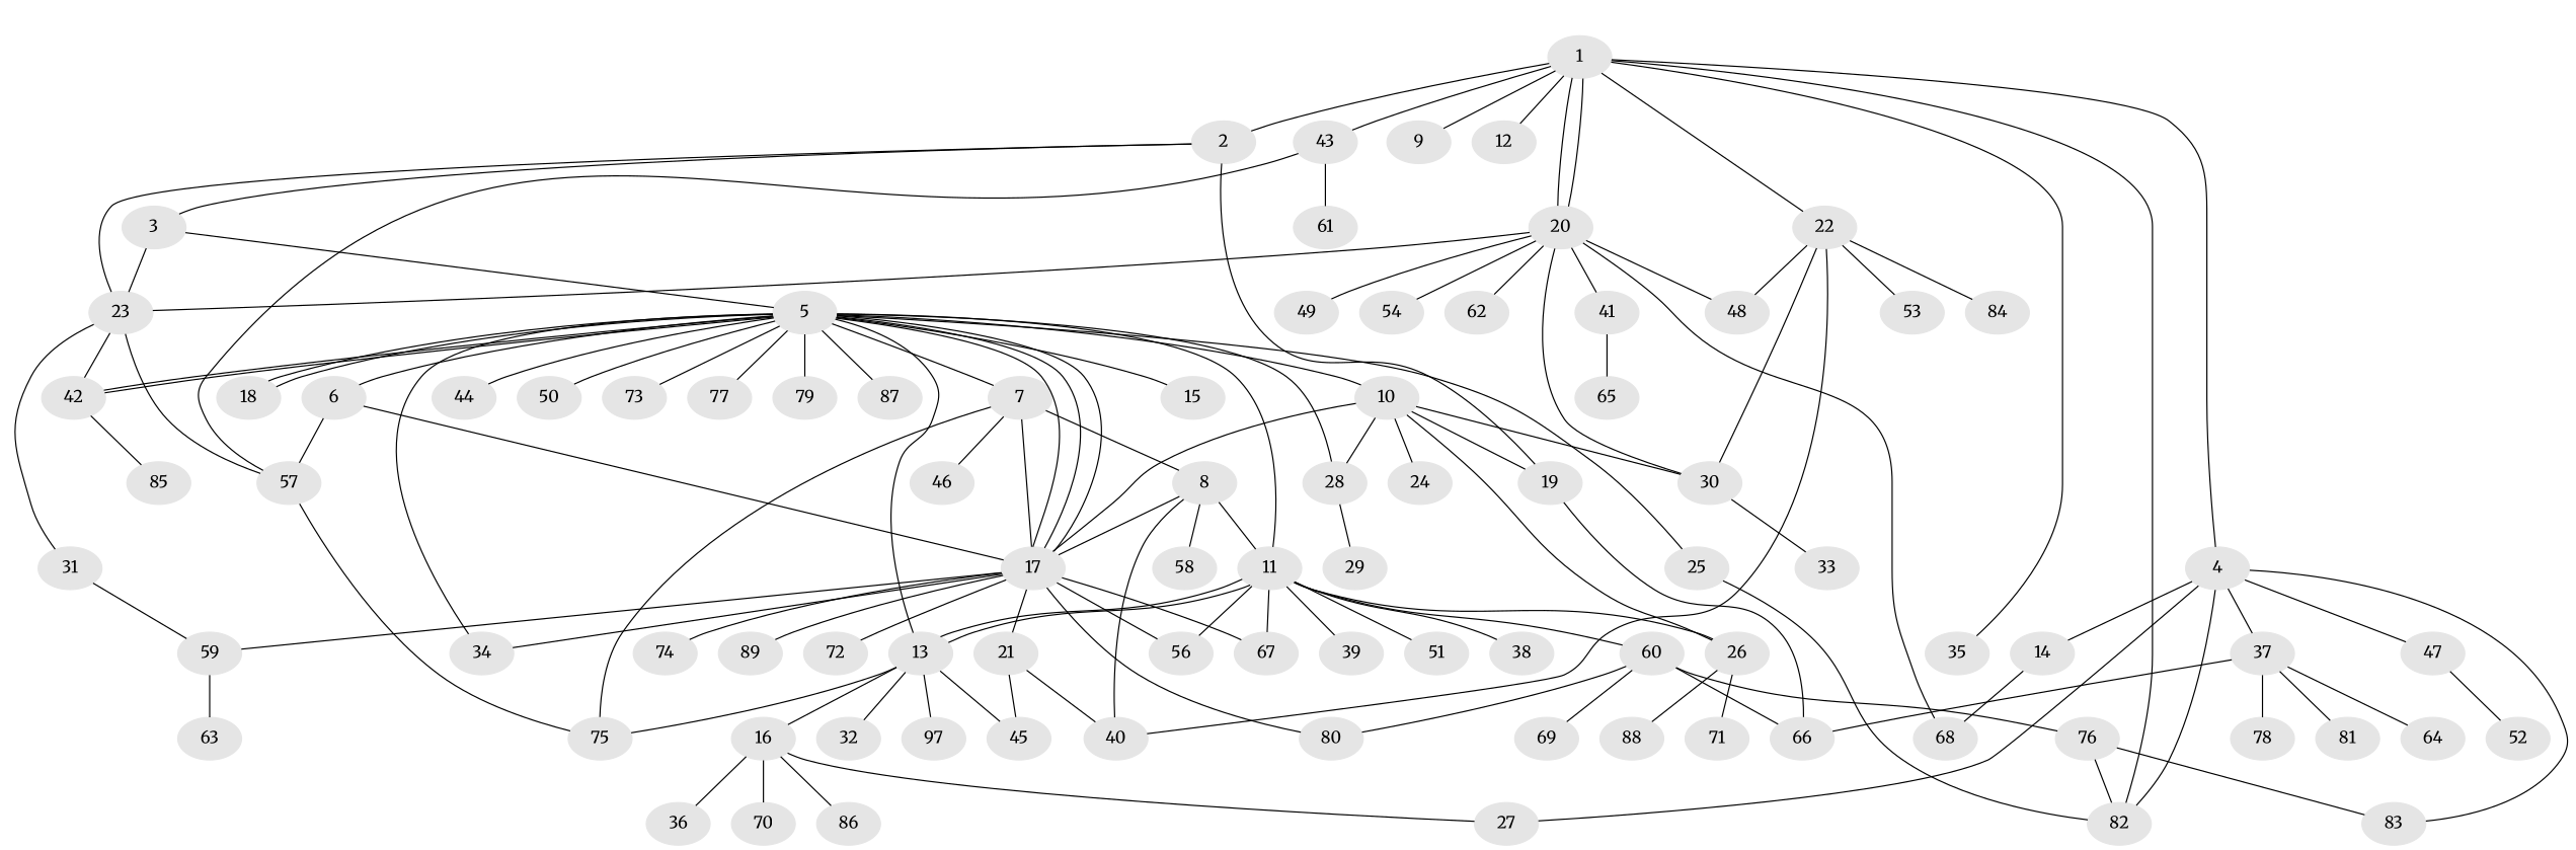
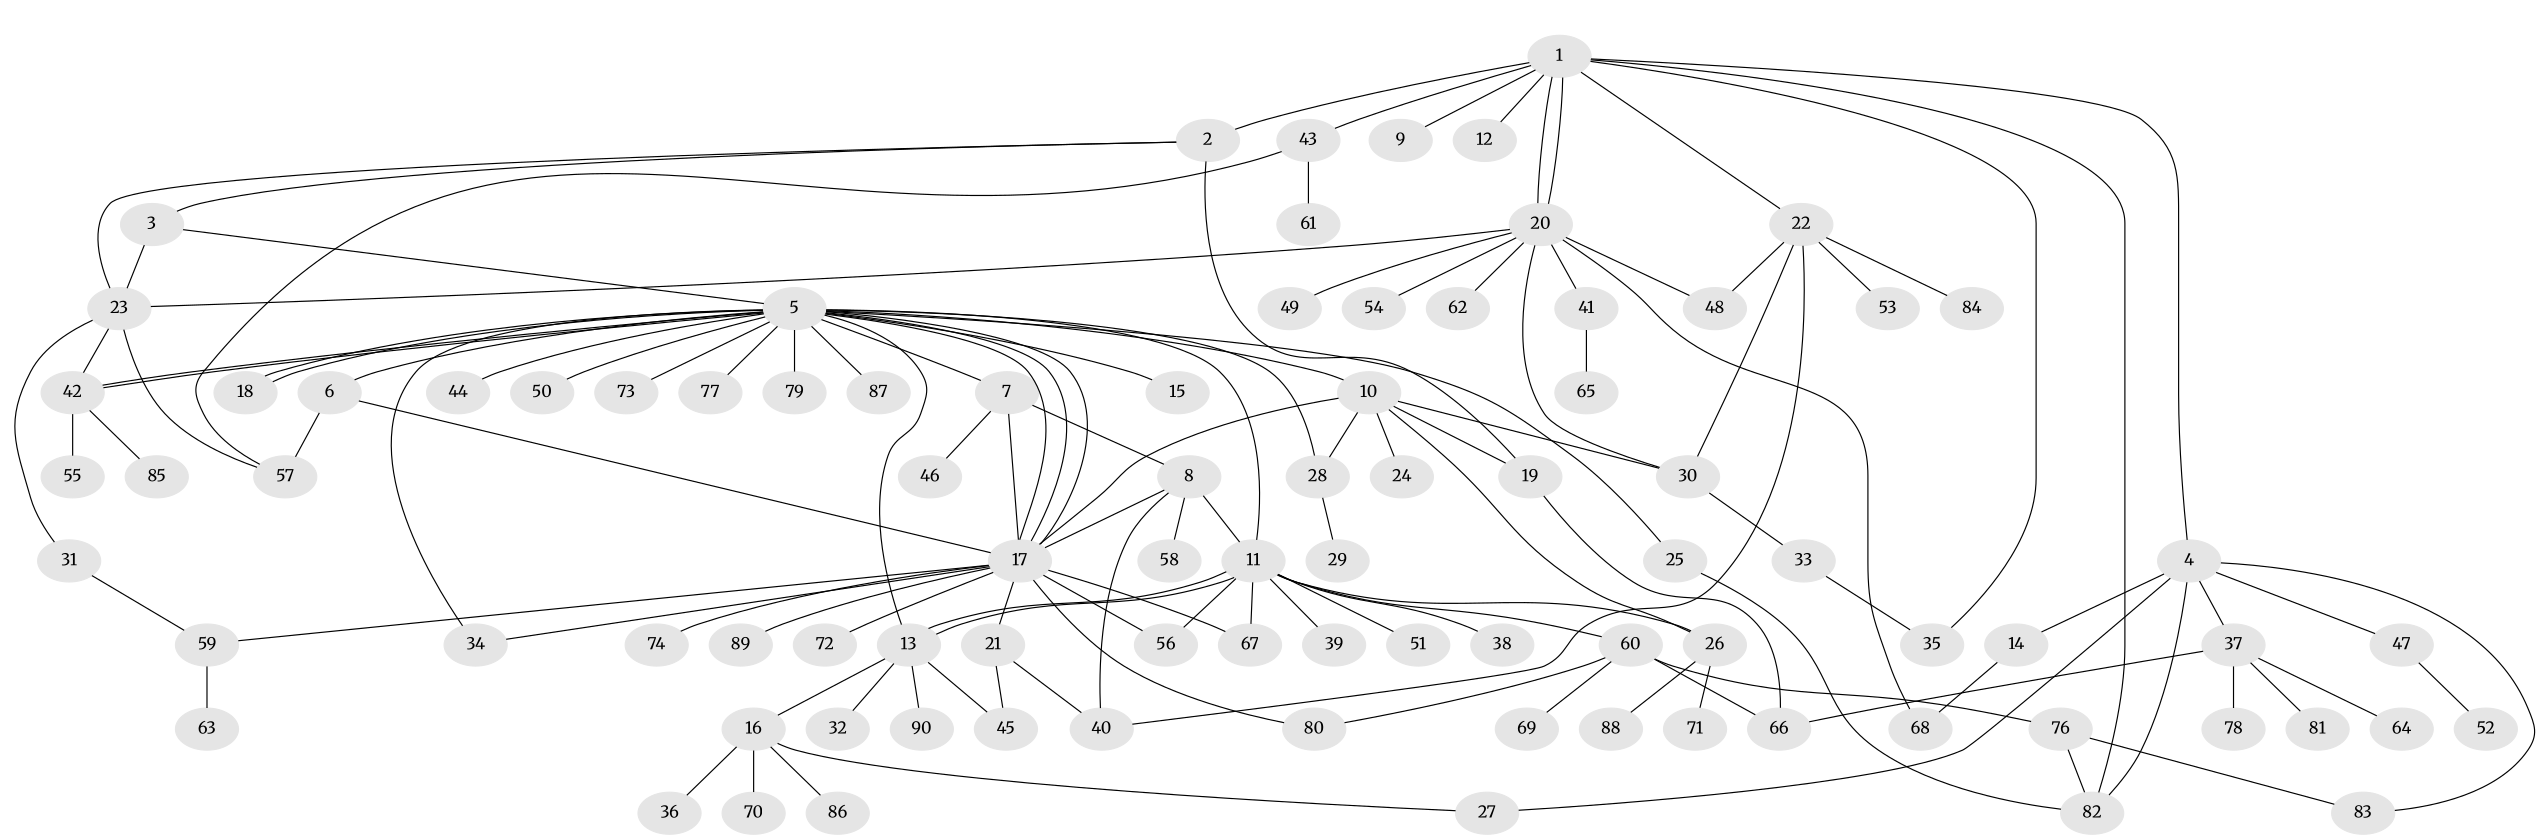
  graph {
    fontname=Merriweather
    node [color=gray90 fontname=Merriweather style=filled]
    edge [fontname=Merriweather]
    1
    2
    4
    9
    12
    20
    22
    35
    43
    82
    3
    19
    23
    14
    27
    37
    47
    83
    30
    68
    41
    48
    49
    54
    62
    40
    53
    84
    57
    61
    5
    66
    42
    31
    6
    7
    10
    11
    13
    15
    17
    18
    25
    34
    44
    50
    73
    77
    79
    87
    28
    64
    78
    81
    52
    8
    46
-   75
    24
    26
    38
    39
    51
    56
    60
    67
    16
    32
    45
-   90 [label=97]
+   90
    21
    59
    72
    74
    80
    89
+   55
    85
    58
    71
    88
    29
    33
    69
    76
    36
    70
    86
    63
    65
    1 -- 2
    1 -- 4
    1 -- 9
    1 -- 12
    1 -- 20
    1 -- 20
    1 -- 22
    1 -- 35
    1 -- 43
    1 -- 82
    2 -- 3
    2 -- 19
    2 -- 23
    4 -- 82
    4 -- 14
    4 -- 27
    4 -- 37
    4 -- 47
    4 -- 83
    20 -- 23
    20 -- 30
    20 -- 68
    20 -- 41
    20 -- 48
    20 -- 49
    20 -- 54
    20 -- 62
    22 -- 30
    22 -- 48
    22 -- 40
    22 -- 53
    22 -- 84
    43 -- 57
    43 -- 61
    3 -- 23
    3 -- 5
    19 -- 66
    23 -- 57
    23 -- 42
    23 -- 31
    14 -- 68
    37 -- 66
    37 -- 64
    37 -- 78
    37 -- 81
    47 -- 52
    30 -- 33
    41 -- 65
-   57 -- 75
    5 -- 42
    5 -- 42
    5 -- 6
    5 -- 7
    5 -- 10
    5 -- 11
    5 -- 13
    5 -- 15
    5 -- 17
    5 -- 17
    5 -- 17
    5 -- 18
    5 -- 18
    5 -- 25
    5 -- 34
    5 -- 44
    5 -- 50
    5 -- 73
    5 -- 77
    5 -- 79
    5 -- 87
    5 -- 28
+   42 -- 55
    42 -- 85
    31 -- 59
    6 -- 57
    6 -- 17
    7 -- 17
    7 -- 8
    7 -- 46
-   7 -- 75
    10 -- 19
    10 -- 30
    10 -- 17
    10 -- 28
    10 -- 24
    10 -- 26
    11 -- 13
    11 -- 13
    11 -- 26
    11 -- 38
    11 -- 39
    11 -- 51
    11 -- 56
    11 -- 60
    11 -- 67
-   13 -- 75
    13 -- 16
    13 -- 32
    13 -- 45
    13 -- 90
    17 -- 34
    17 -- 56
    17 -- 67
    17 -- 21
    17 -- 59
    17 -- 72
    17 -- 74
    17 -- 80
    17 -- 89
    25 -- 82
    28 -- 29
    8 -- 40
    8 -- 11
    8 -- 17
    8 -- 58
    26 -- 71
    26 -- 88
    60 -- 66
    60 -- 80
    60 -- 69
    60 -- 76
    16 -- 27
    16 -- 36
    16 -- 70
    16 -- 86
    21 -- 40
    21 -- 45
    59 -- 63
+   33 -- 35
    76 -- 82
    76 -- 83
  }
